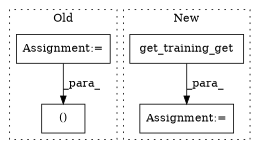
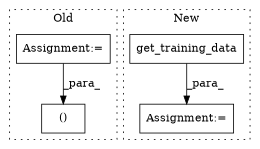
  digraph {
    node [a=7 shape=box]
    n1 [a=106 l=65 label="()" s=1516]
    n2 [l=7 label="Assignment:=" s=320]
-   n3 [a=32 l=19 label=get_training_get s=1551]
+   n3 [a=32 l=19 label=get_training_data s=1551]
    n4 [l=2 label="Assignment:=" s=1541]
    subgraph cluster_1 {
      label=Old
      style=dotted
      n1
      n2
    }
    subgraph cluster_2 {
      label=New
      style=dotted
      n3
      n4
    }
    n2 -> n1 [label=_para_]
    n3 -> n4 [label=_para_]
  }
